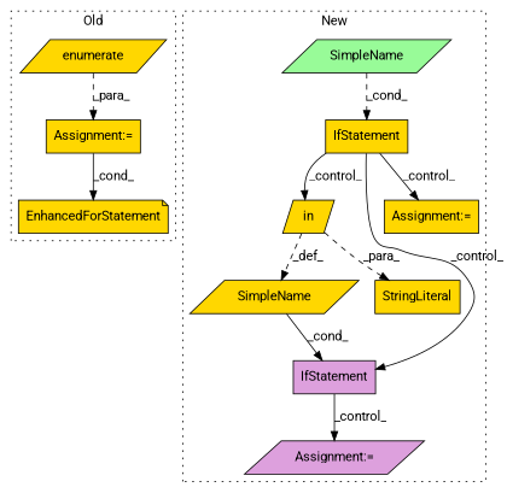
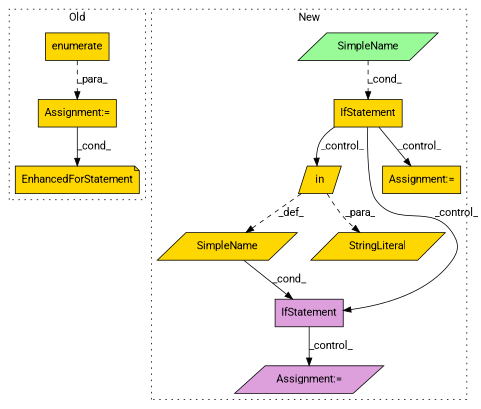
  digraph {
    fontname=Roboto
    node [a=7 fillcolor=gold fontname=Roboto shape=parallelogram style=filled]
    edge [fontname=Roboto style=solid]
-   n1 [a=32 l="10,1" label=enumerate s="2673,2692"]
+   n1 [a=32 l="10,1" label=enumerate s="2673,2692" shape=box]
    n2 [l="71,2" label="Assignment:=" s="2592,2693" shape=box]
    n3 [a=70 l="71,2" label=EnhancedForStatement s="2592,2693" shape=note]
    n4 [a=105 l=30 label=in s=3319]
    n5 [a=25 fillcolor=plum l="8,2" label=IfStatement s="3311,3349" shape=box]
    n6 [a=42 fillcolor=palegreen label=SimpleName]
    n7 [fillcolor=plum l=1 label="Assignment:=" s=3409]
    n8 [a=42 label=SimpleName]
    n9 [a=25 l="4,2" label=IfStatement s="3214,3242" shape=box]
-   n10 [a=45 l=14 label=StringLiteral s=3319 shape=box]
+   n10 [a=45 l=14 label=StringLiteral s=3319]
    n11 [l=1 label="Assignment:=" s=3264 shape=box]
    subgraph cluster_1 {
      label=Old
      style=dotted
      n1
      n2
      n3
    }
    subgraph cluster_2 {
      label=New
      style=dotted
      n4
      n5
      n6
      n7
      n8
      n9
      n10
      n11
    }
    n1 -> n2 [label=_para_ style=dashed]
    n2 -> n3 [label=_cond_]
    n4 -> n8 [label=_def_ style=dashed]
    n4 -> n10 [label=_para_ style=dashed]
    n5 -> n7 [label=_control_]
    n6 -> n9 [label=_cond_ style=dashed]
    n8 -> n5 [label=_cond_]
    n9 -> n4 [label=_control_]
    n9 -> n5 [label=_control_]
    n9 -> n11 [label=_control_]
  }
